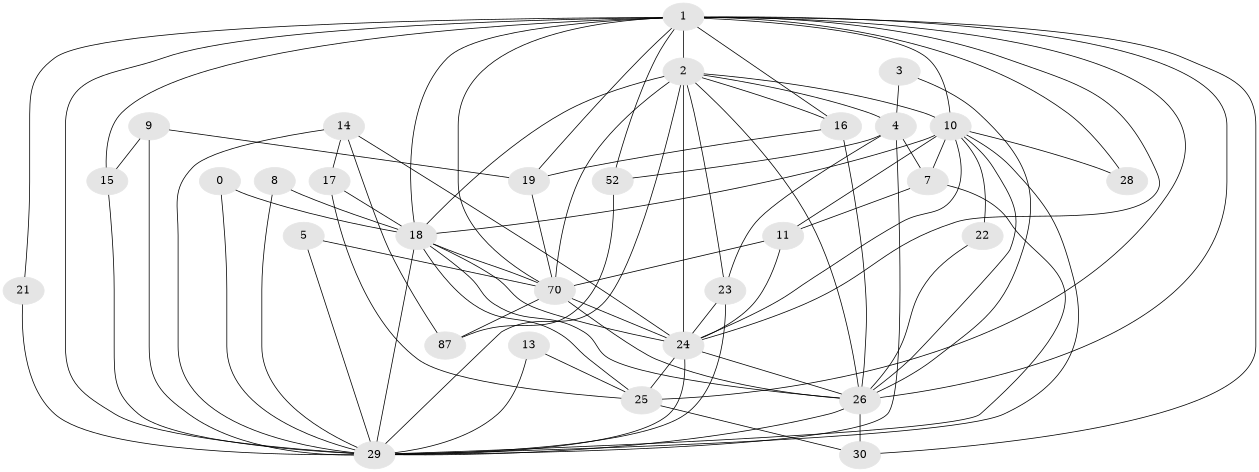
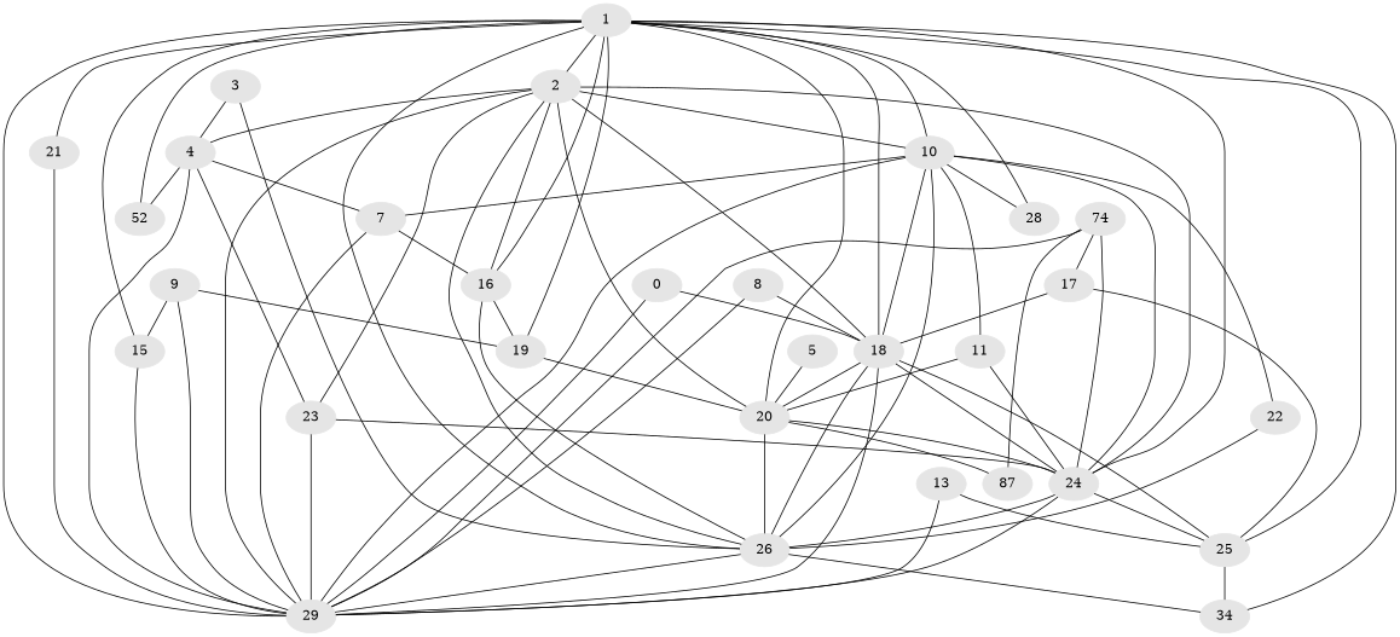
  graph {
    node [color=gray90 style=filled]
    edge [weight=1.0]
    1
    2
    10
    n4 [label=52]
    15
    16
    18
    19
-   20 [label=70]
+   20
    21
    24
    25
    26
    28
    29
-   30
+   30 [label=34]
    4
    23
    7
    11
    22
    n22 [label=87]
    3
    5
    n25 [label=0]
    8
    9
    13
-   14
+   14 [label=74]
    17
    1 -- 2 [weight=4.0]
    1 -- 10 [weight=2.0]
    1 -- n4 [weight=2.0]
    1 -- 15 [weight=2.0]
    1 -- 16
    1 -- 18 [weight=3.0]
    1 -- 19
    1 -- 20 [weight=2.0]
    1 -- 21
    1 -- 24 [weight=2.0]
    1 -- 25 [weight=2.0]
    1 -- 26 [weight=2.0]
    1 -- 28
    1 -- 29 [weight=3.0]
    1 -- 30
    2 -- 10 [weight=3.0]
    2 -- 16
    2 -- 18 [weight=2.0]
    2 -- 20 [weight=3.0]
    2 -- 24 [weight=3.0]
    2 -- 26 [weight=3.0]
    2 -- 29 [weight=2.0]
    2 -- 4
    2 -- 23
    10 -- 18
    10 -- 24
    10 -- 26 [weight=2.0]
    10 -- 28
    10 -- 29
    10 -- 7
    10 -- 11
    10 -- 22
-   n4 -- n22
    15 -- 29
    16 -- 19
    16 -- 26
    18 -- 20
    18 -- 24
    18 -- 25
    18 -- 26 [weight=2.0]
    18 -- 29 [weight=2.0]
    19 -- 20
    20 -- 24 [weight=2.0]
    20 -- 26
    20 -- n22
    21 -- 29
    24 -- 25
    24 -- 26 [weight=2.0]
    24 -- 29 [weight=2.0]
    25 -- 30
    26 -- 29
    26 -- 30
    4 -- n4
    4 -- 29
    4 -- 23
    4 -- 7
    23 -- 24
    23 -- 29 [weight=2.0]
    7 -- 29
-   7 -- 11
+   7 -- 16
    11 -- 20
    11 -- 24
    22 -- 26
    3 -- 26
    3 -- 4
    5 -- 20
-   5 -- 29
    n25 -- 18
    n25 -- 29
    8 -- 18
    8 -- 29
    9 -- 15
    9 -- 19
    9 -- 29
    13 -- 25
    13 -- 29
    14 -- 24
    14 -- 29
    14 -- n22
    14 -- 17
    17 -- 18
    17 -- 25
  }
